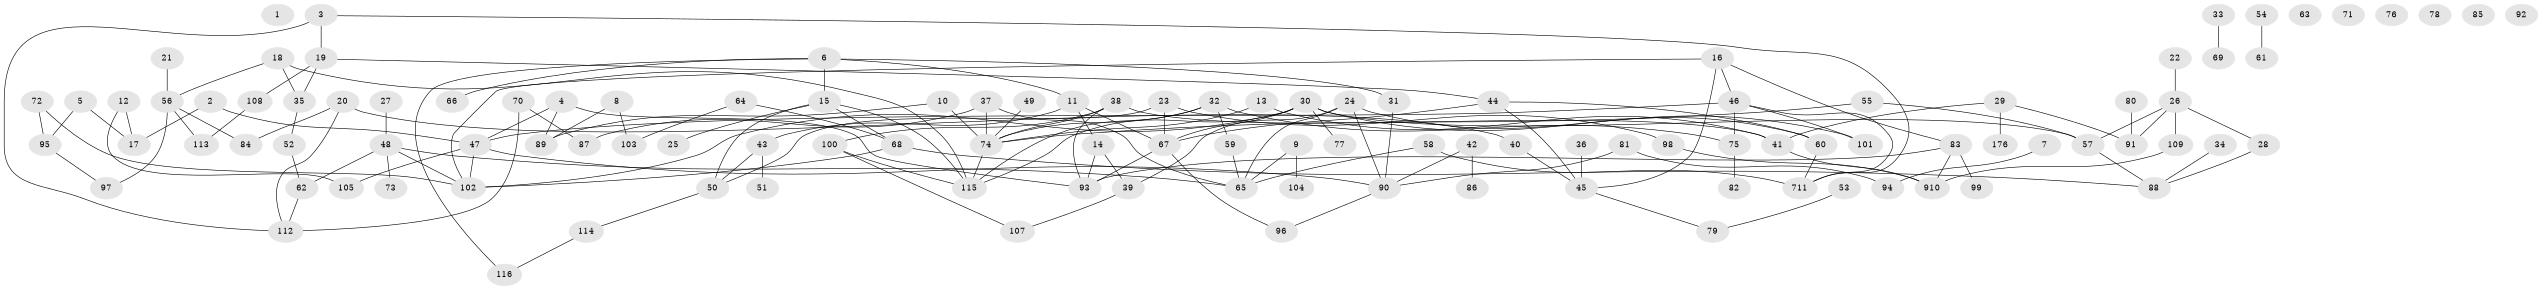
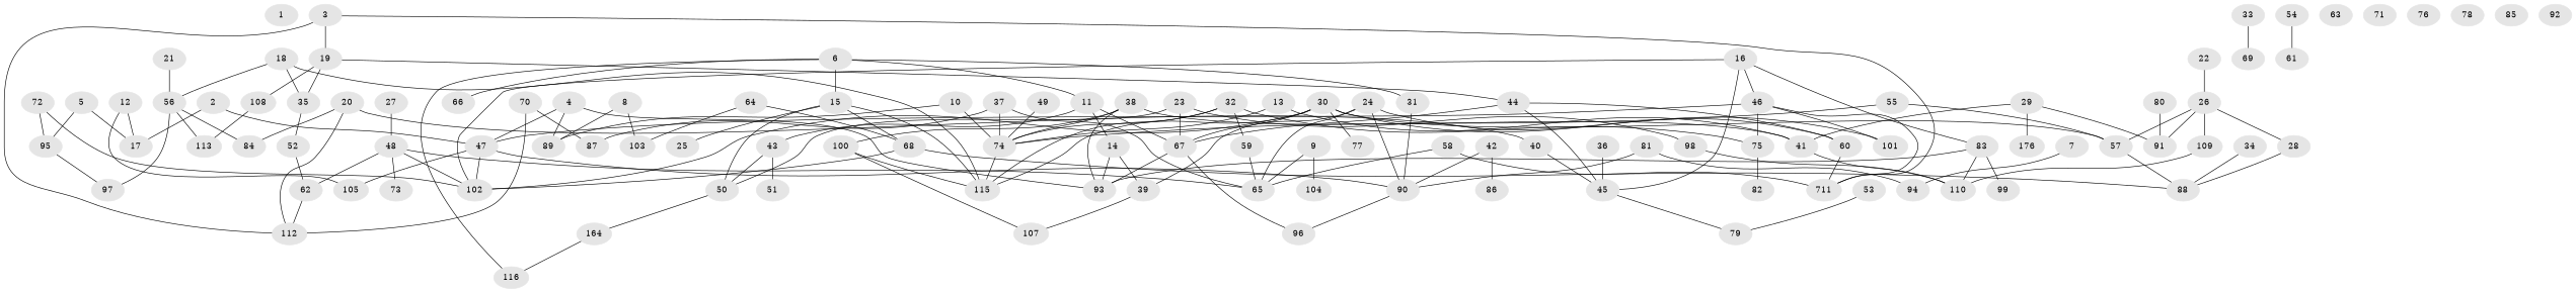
  graph {
    node [color=gray90 style=filled]
    1
    2
    17
    47
    8
    89
    103
    105
    102
    90
    3
    19
    n13 [label=711]
    112
    35
    44
    108
    4
    93
    5
    95
    97
    6
    11
    15
    31
    66
    116
    14
    43
    67
    25
    50
    68
    115
    7
    94
    9
    65
    104
    10
    74
    39
    51
    96
    12
    13
    41
-   110 [label=910]
+   110
    107
-   114
+   114 [label=164]
    88
    16
    45
    46
    83
    79
    101
    75
    99
    18
    56
    52
    84
    113
    60
    20
    40
    21
    22
    26
    28
    57
    91
    109
    23
    98
    24
    27
    48
    62
    73
    29
    n84 [label=176]
    30
    77
    32
    59
    82
    33
    69
    34
    36
    37
    87
    38
    100
    42
    86
    49
    53
    54
    61
    55
    58
    63
    64
    70
    71
    72
    76
    78
    80
    81
    85
    92
    2 -- 17
    2 -- 47
    47 -- 105
    47 -- 102
    47 -- 90
    8 -- 89
    8 -- 103
    90 -- 96
    3 -- 19
    3 -- n13
    3 -- 112
    19 -- 35
    19 -- 44
    19 -- 108
    35 -- 52
    44 -- 67
    44 -- 45
    44 -- 60
    108 -- 113
    4 -- 47
    4 -- 89
    4 -- 93
    5 -- 17
    5 -- 95
    95 -- 97
    6 -- 11
    6 -- 15
    6 -- 31
    6 -- 66
    6 -- 116
    11 -- 14
    11 -- 43
    11 -- 67
    15 -- 25
    15 -- 50
    15 -- 68
    15 -- 115
    31 -- 90
    14 -- 93
    14 -- 39
    43 -- 50
    43 -- 51
    67 -- 93
    67 -- 96
    50 -- 114
    68 -- 102
    68 -- 88
    7 -- 94
    9 -- 65
    9 -- 104
    10 -- 89
    10 -- 74
    74 -- 115
    39 -- 107
    12 -- 17
    12 -- 105
    13 -- 74
    13 -- 41
    41 -- 110
    114 -- 116
    16 -- 102
    16 -- 45
    16 -- 46
    16 -- 83
    45 -- 79
    46 -- 47
    46 -- n13
    46 -- 101
    46 -- 75
    83 -- 93
    83 -- 110
    83 -- 99
    75 -- 82
    18 -- 35
    18 -- 115
    18 -- 56
    56 -- 97
    56 -- 84
    56 -- 113
    52 -- 62
    60 -- n13
    20 -- 112
    20 -- 84
    20 -- 40
    40 -- 45
    21 -- 56
    22 -- 26
    26 -- 28
    26 -- 57
    26 -- 91
    26 -- 109
    28 -- 88
    57 -- 88
    109 -- 110
    23 -- 67
    23 -- 50
    23 -- 98
    98 -- 110
    24 -- 90
    24 -- 65
    24 -- 39
    24 -- 60
    27 -- 48
    48 -- 102
    48 -- 65
    48 -- 62
    48 -- 73
    62 -- 112
    29 -- 41
    29 -- 91
    29 -- n84
    30 -- 102
    30 -- 67
    30 -- 115
    30 -- 101
    30 -- 57
    30 -- 77
    32 -- 115
    32 -- 74
    32 -- 75
    32 -- 59
    59 -- 65
    33 -- 69
    34 -- 88
    36 -- 45
    37 -- 65
    37 -- 74
    37 -- 87
    38 -- 93
    38 -- 74
    38 -- 41
    38 -- 100
    100 -- 115
    100 -- 107
    42 -- 90
    42 -- 86
    49 -- 74
    53 -- 79
    54 -- 61
    55 -- 74
    55 -- 57
    58 -- n13
    58 -- 65
    64 -- 103
    64 -- 68
    70 -- 112
    70 -- 87
    72 -- 102
    72 -- 95
    80 -- 91
    81 -- 90
    81 -- 94
  }
